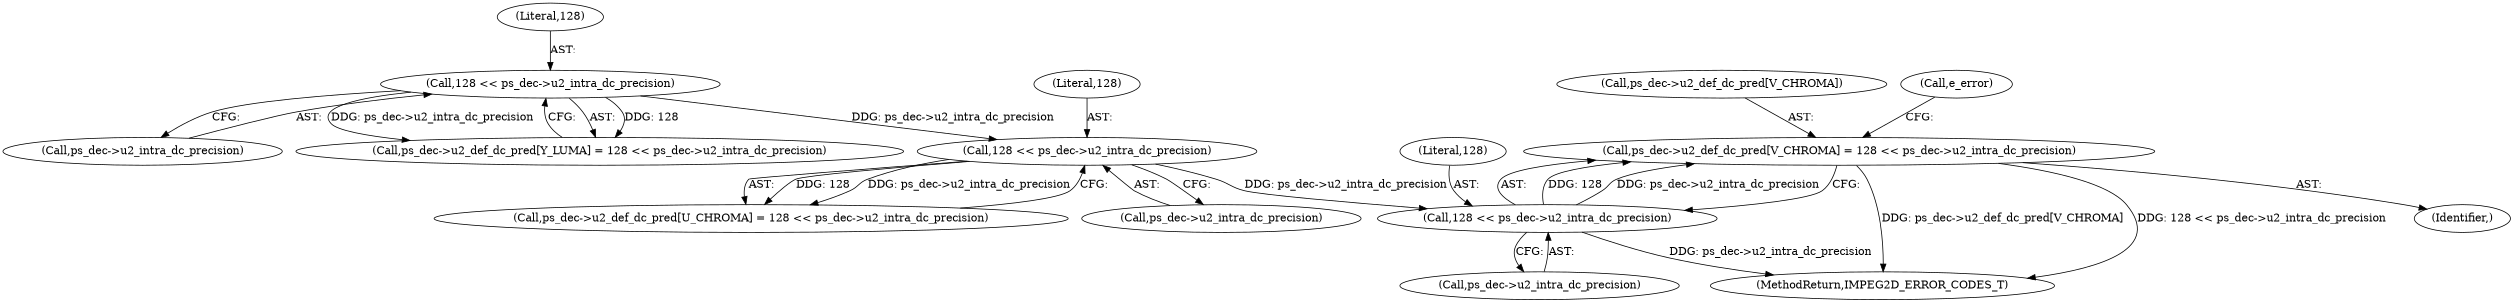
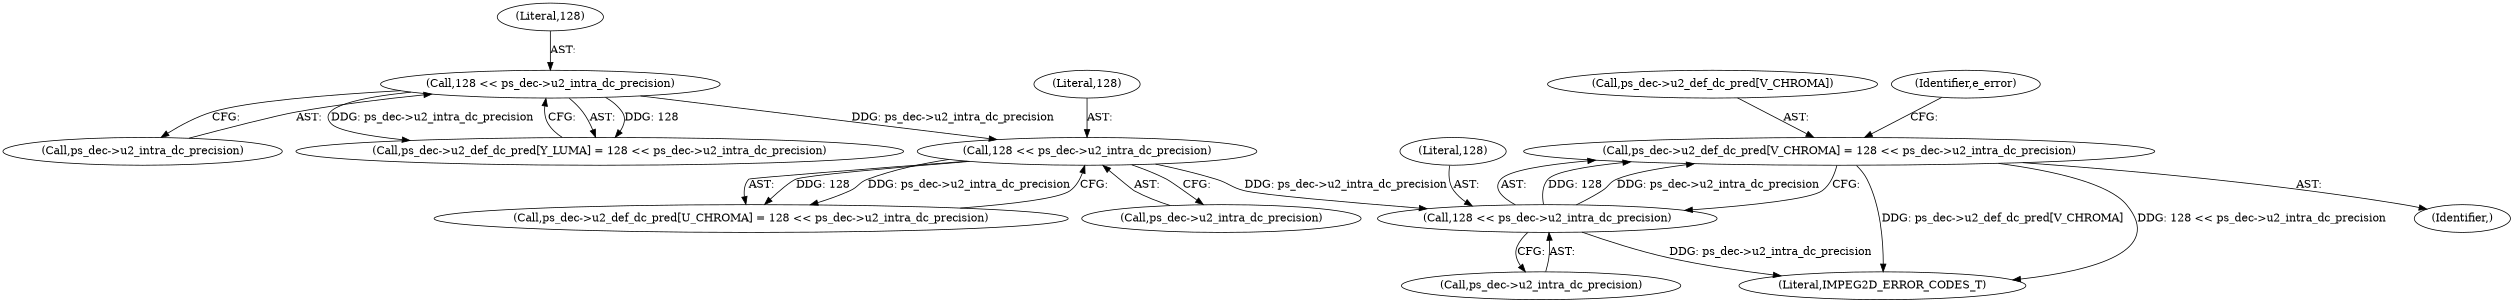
  digraph {
    n1 [label="(Call,ps_dec->u2_def_dc_pred[V_CHROMA] = 128 << ps_dec->u2_intra_dc_precision)"]
    n2 [label="(Call,128 << ps_dec->u2_intra_dc_precision)"]
-   n3 [label="(MethodReturn,IMPEG2D_ERROR_CODES_T)"]
+   n3 [label="(Literal,IMPEG2D_ERROR_CODES_T)"]
    n4 [label="(Identifier,)"]
    n5 [label="(Call,ps_dec->u2_intra_dc_precision)"]
    n6 [label="(Call,128 << ps_dec->u2_intra_dc_precision)"]
    n7 [label="(Call,ps_dec->u2_intra_dc_precision)"]
    n8 [label="(Call,ps_dec->u2_def_dc_pred[U_CHROMA] = 128 << ps_dec->u2_intra_dc_precision)"]
    n9 [label="(Call,128 << ps_dec->u2_intra_dc_precision)"]
    n10 [label="(Call,ps_dec->u2_def_dc_pred[Y_LUMA] = 128 << ps_dec->u2_intra_dc_precision)"]
    n11 [label="(Call,ps_dec->u2_intra_dc_precision)"]
    n12 [label="(Call,ps_dec->u2_def_dc_pred[V_CHROMA])"]
    n13 [label="(Literal,128)"]
    n14 [label="(Literal,128)"]
    n15 [label="(Literal,128)"]
-   n16 [label="(Call,e_error)"]
+   n16 [label="(Identifier,e_error)"]
    n1 -> n2 [label="CFG: "]
    n1 -> n3 [label="DDG: ps_dec->u2_def_dc_pred[V_CHROMA]"]
    n1 -> n3 [label="DDG: 128 << ps_dec->u2_intra_dc_precision"]
    n1 -> n4 [label="AST: "]
    n2 -> n1 [label="AST: "]
    n2 -> n1 [label="DDG: 128"]
    n2 -> n1 [label="DDG: ps_dec->u2_intra_dc_precision"]
    n2 -> n3 [label="DDG: ps_dec->u2_intra_dc_precision"]
    n2 -> n5 [label="CFG: "]
    n5 -> n2 [label="AST: "]
    n6 -> n2 [label="DDG: ps_dec->u2_intra_dc_precision"]
    n6 -> n7 [label="CFG: "]
    n6 -> n8 [label="AST: "]
    n6 -> n8 [label="DDG: 128"]
    n6 -> n8 [label="DDG: ps_dec->u2_intra_dc_precision"]
    n7 -> n6 [label="AST: "]
    n8 -> n6 [label="CFG: "]
    n9 -> n6 [label="DDG: ps_dec->u2_intra_dc_precision"]
    n9 -> n10 [label="AST: "]
    n9 -> n10 [label="DDG: 128"]
    n9 -> n10 [label="DDG: ps_dec->u2_intra_dc_precision"]
    n9 -> n11 [label="CFG: "]
    n10 -> n9 [label="CFG: "]
    n11 -> n9 [label="AST: "]
    n12 -> n1 [label="AST: "]
    n13 -> n9 [label="AST: "]
    n14 -> n6 [label="AST: "]
    n15 -> n2 [label="AST: "]
    n16 -> n1 [label="CFG: "]
  }
